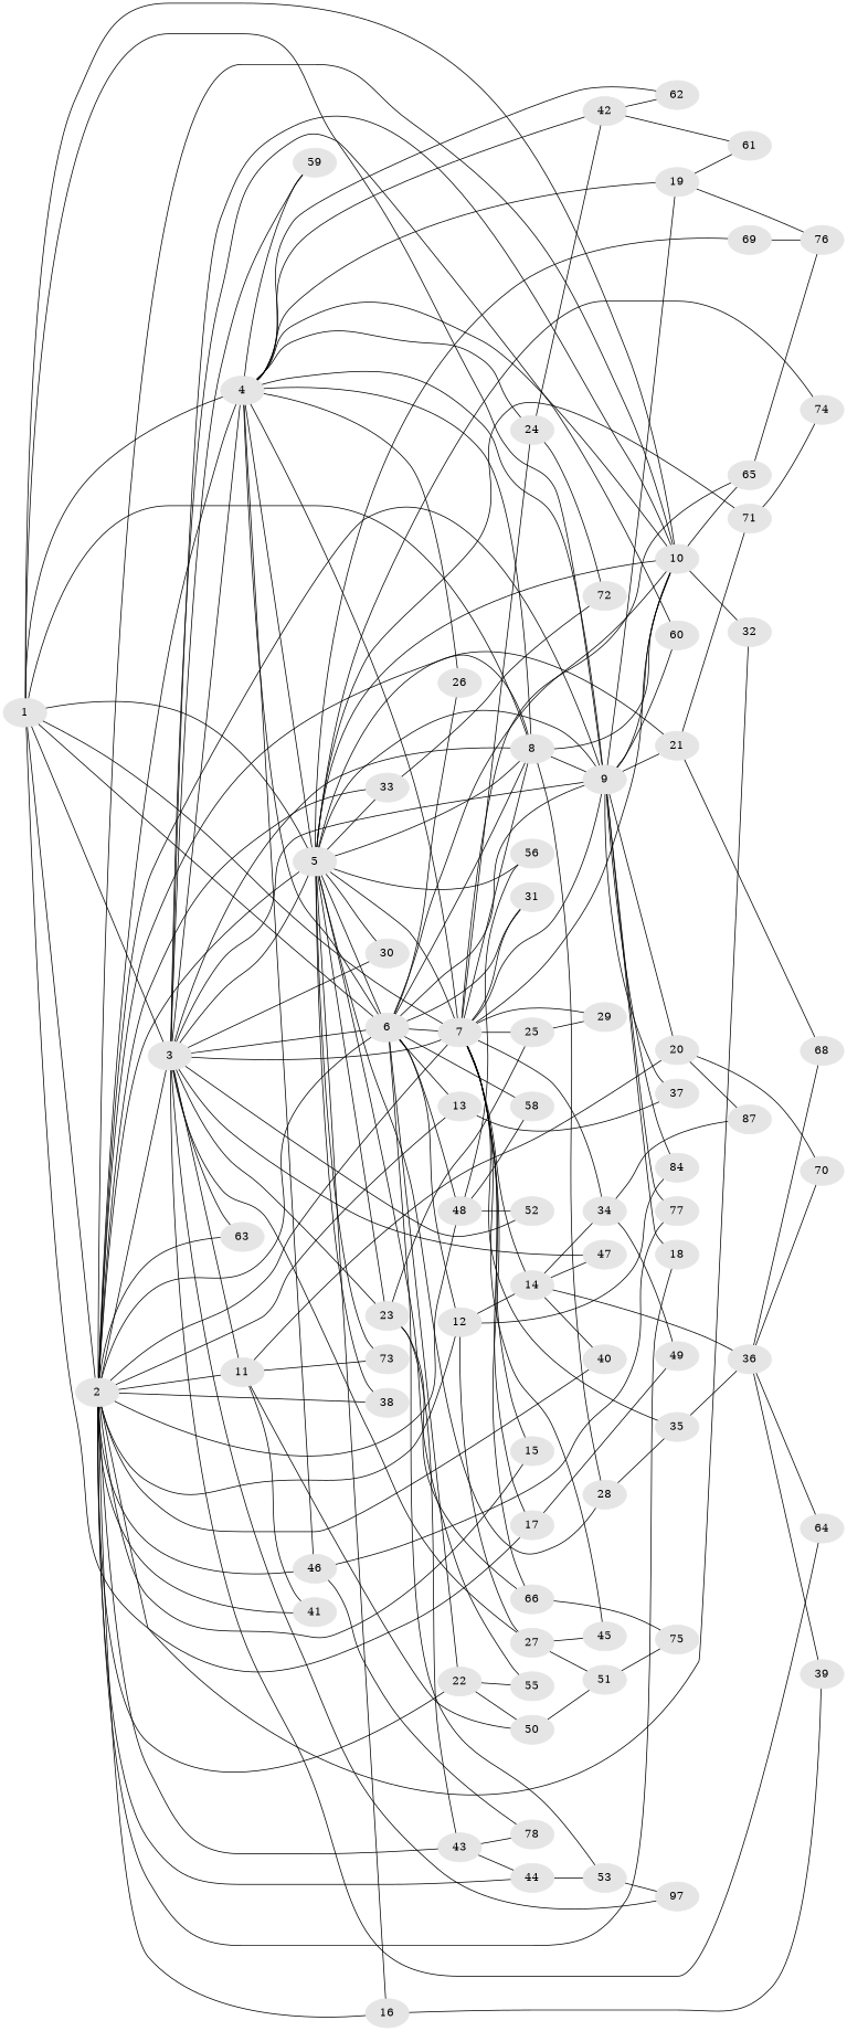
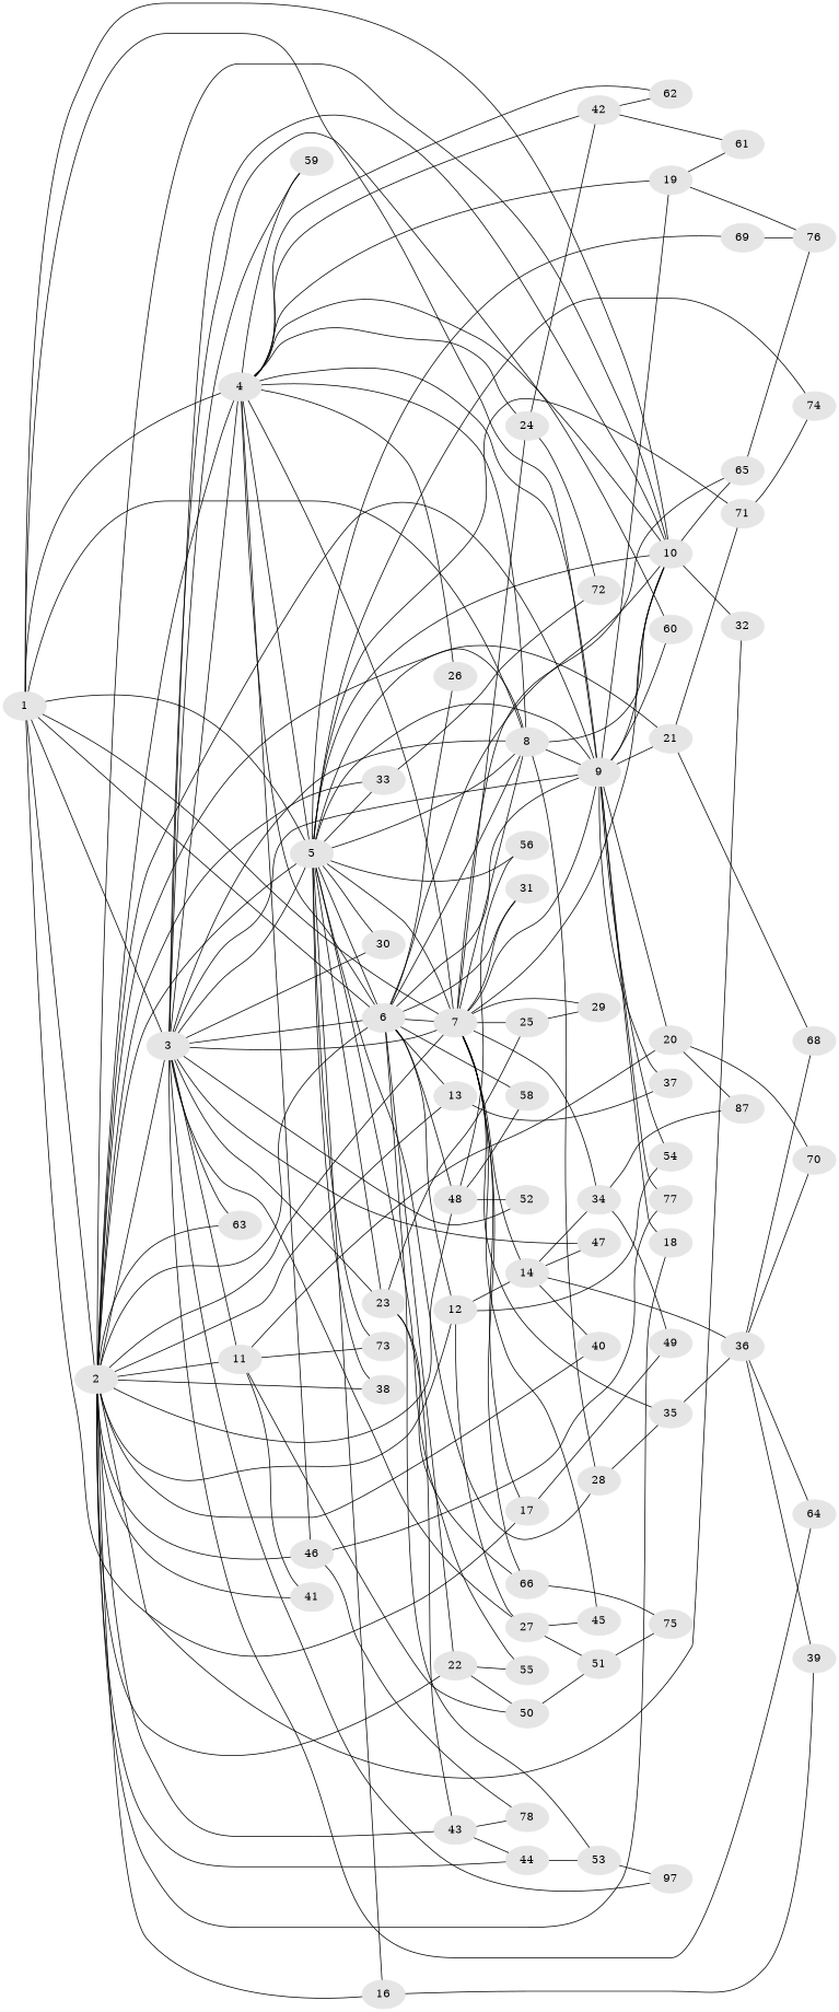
  graph {
    rankdir=LR
    node [color=gray90 style=filled]
    1
    2
    3
    4
    5
    6
    7
    8
    9
    10
    17
    11
    12
    13
-   15
    16
    18
    22
    32
    33
    38
    40
    41
    43
    44
    46
    48
    63
    23
    27
    30
    47
    52
    n34 [label=97]
    59
    60
    64
    19
    24
    26
    42
    62
    21
    28
    55
    56
    69
    71
    73
    74
    31
    53
    58
    14
    25
    29
    34
    35
    45
    65
    66
    20
    37
-   54 [label=84]
+   54
    77
    49
    50
    39
    72
    78
    51
    61
    76
    68
    36
    n76 [label=87]
    75
    70
    1 -- 2
    1 -- 3
    1 -- 4
    1 -- 5
    1 -- 6
    1 -- 7
    1 -- 8
    1 -- 9
    1 -- 10
    1 -- 17
    2 -- 3
    2 -- 4
    2 -- 5
    2 -- 6
    2 -- 7
    2 -- 8
    2 -- 9
    2 -- 10
    2 -- 11
    2 -- 12
    2 -- 13
-   2 -- 15
    2 -- 16
    2 -- 18
    2 -- 22
    2 -- 32
    2 -- 33
    2 -- 38
    2 -- 40
    2 -- 41
    2 -- 43
    2 -- 44
    2 -- 46
    2 -- 48
    2 -- 63
    3 -- 4
    3 -- 5
    3 -- 6
    3 -- 7
    3 -- 8
    3 -- 9
    3 -- 10
    3 -- 11
    3 -- 63
    3 -- 23
    3 -- 27
    3 -- 30
    3 -- 47
    3 -- 52
    3 -- n34
    3 -- 59
    3 -- 60
    3 -- 64
    4 -- 5
    4 -- 6
    4 -- 7
    4 -- 8
    4 -- 9
    4 -- 10
    4 -- 46
    4 -- 59
    4 -- 19
    4 -- 24
    4 -- 26
    4 -- 42
    4 -- 62
    5 -- 6
    5 -- 7
    5 -- 8
    5 -- 9
    5 -- 10
    5 -- 16
    5 -- 33
    5 -- 38
    5 -- 23
    5 -- 30
    5 -- 21
    5 -- 28
    5 -- 55
    5 -- 56
    5 -- 69
    5 -- 71
    5 -- 73
    5 -- 74
    6 -- 7
    6 -- 8
    6 -- 9
    6 -- 10
    6 -- 12
    6 -- 13
    6 -- 22
    6 -- 48
    6 -- 26
    6 -- 31
    6 -- 53
    6 -- 58
    7 -- 8
    7 -- 9
    7 -- 10
    7 -- 17
-   7 -- 15
    7 -- 24
    7 -- 31
    7 -- 14
    7 -- 25
    7 -- 29
    7 -- 34
    7 -- 35
    7 -- 45
    7 -- 65
    7 -- 66
    8 -- 9
    8 -- 10
    8 -- 28
    9 -- 10
    9 -- 18
    9 -- 60
    9 -- 19
    9 -- 21
    9 -- 20
    9 -- 37
    9 -- 54
    9 -- 77
    10 -- 32
    10 -- 65
    17 -- 49
    11 -- 41
    11 -- 73
    11 -- 20
    11 -- 50
    12 -- 27
    12 -- 14
    12 -- 54
    13 -- 37
    16 -- 39
    22 -- 55
    22 -- 50
    33 -- 72
    43 -- 44
    43 -- 78
    44 -- 53
    46 -- 77
    46 -- 78
    48 -- 52
    48 -- 56
    48 -- 58
    23 -- 43
    23 -- 25
    23 -- 66
    27 -- 45
    27 -- 51
    19 -- 61
    19 -- 76
    24 -- 42
    24 -- 72
    42 -- 62
    42 -- 61
    21 -- 71
    21 -- 68
    28 -- 35
    69 -- 76
    71 -- 74
    53 -- n34
    14 -- 40
    14 -- 47
    14 -- 34
    14 -- 36
    25 -- 29
    34 -- 49
    34 -- n76
    35 -- 36
    65 -- 76
    66 -- 75
    20 -- n76
    20 -- 70
    50 -- 51
    51 -- 75
    36 -- 64
    36 -- 39
    36 -- 68
    36 -- 70
  }
